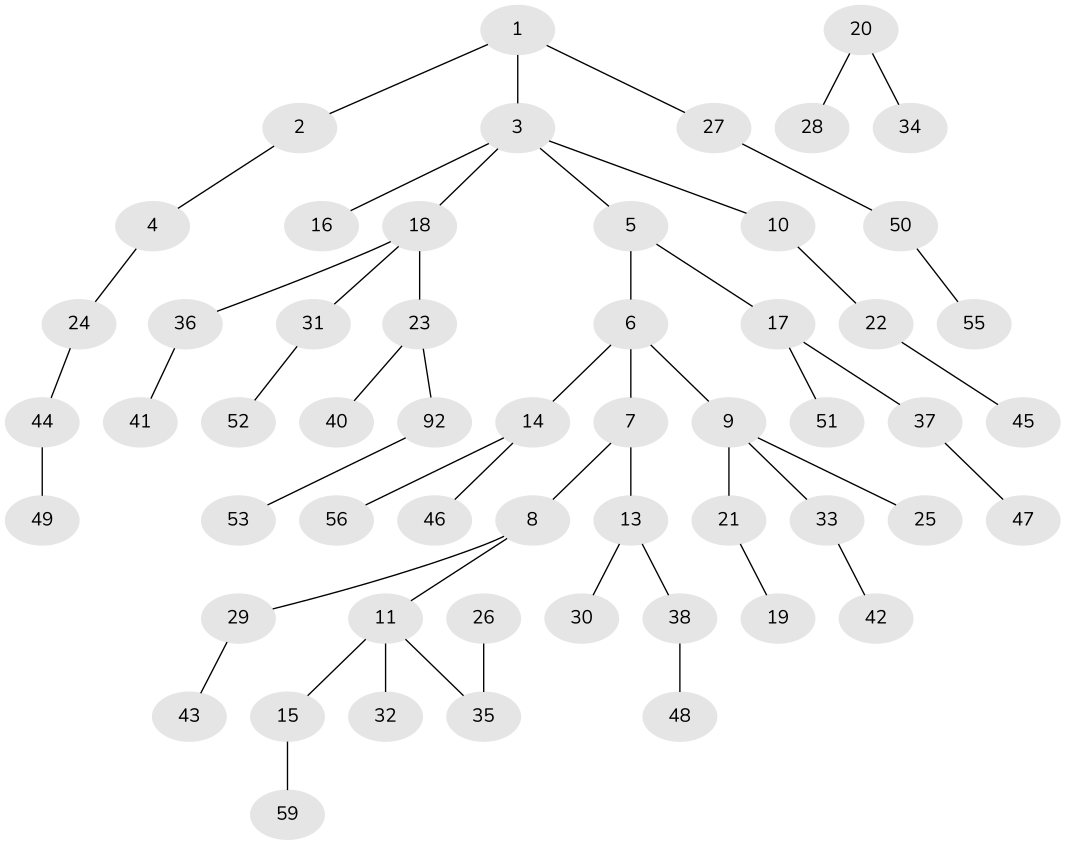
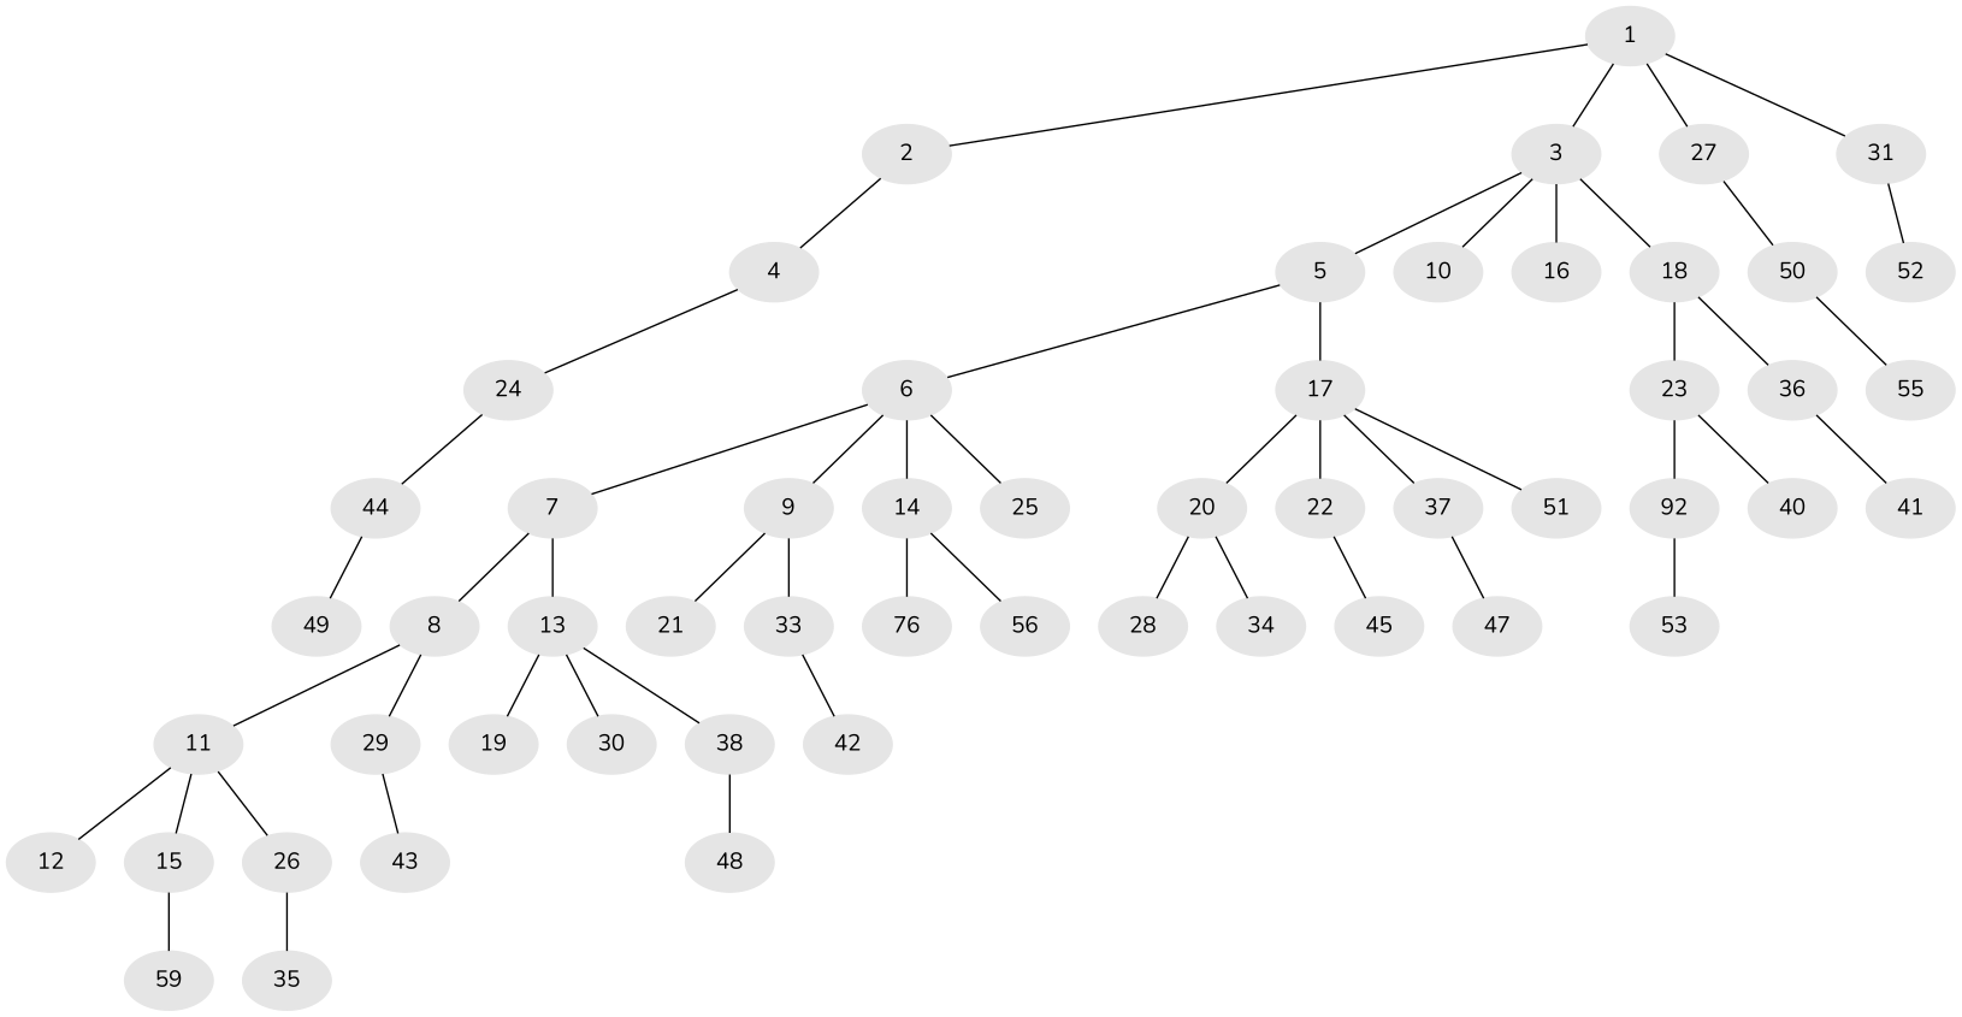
  graph {
    fontname=Nunito
    node [color=gray90 fontname=Nunito style=filled]
    edge [fontname=Nunito]
    1
    2
    3
    27
    31
    4
    5
    10
    16
    18
    50
    52
    24
    6
    17
    23
    36
    44
    7
    9
    14
    25
    20
    22
    37
    51
    8
    13
    21
    33
-   46
+   46 [label=76]
    56
    11
    29
    19
    30
    38
-   12 [label=32]
+   12
    15
    26
    43
    42
    n43 [label=59]
    35
    48
    28
    34
    45
    47
    n50 [label=92]
    40
    41
    53
    49
    55
    1 -- 2
    1 -- 3
    1 -- 27
-   18 -- 31
+   1 -- 31
    2 -- 4
    3 -- 5
    3 -- 10
    3 -- 16
    3 -- 18
    27 -- 50
    31 -- 52
    4 -- 24
    5 -- 6
    5 -- 17
    18 -- 23
    18 -- 36
    50 -- 55
    24 -- 44
    6 -- 7
    6 -- 9
    6 -- 14
-   9 -- 25
-   10 -- 22
+   6 -- 25
+   17 -- 20
+   17 -- 22
    17 -- 37
    17 -- 51
    23 -- n50
    23 -- 40
    36 -- 41
    44 -- 49
    7 -- 8
    7 -- 13
    9 -- 21
    9 -- 33
    14 -- 46
    14 -- 56
    20 -- 28
    20 -- 34
    22 -- 45
    37 -- 47
    8 -- 11
    8 -- 29
-   21 -- 19
+   13 -- 19
    13 -- 30
    13 -- 38
    33 -- 42
    11 -- 12
    11 -- 15
-   11 -- 35
+   11 -- 26
    29 -- 43
    38 -- 48
    15 -- n43
    26 -- 35
    n50 -- 53
  }
